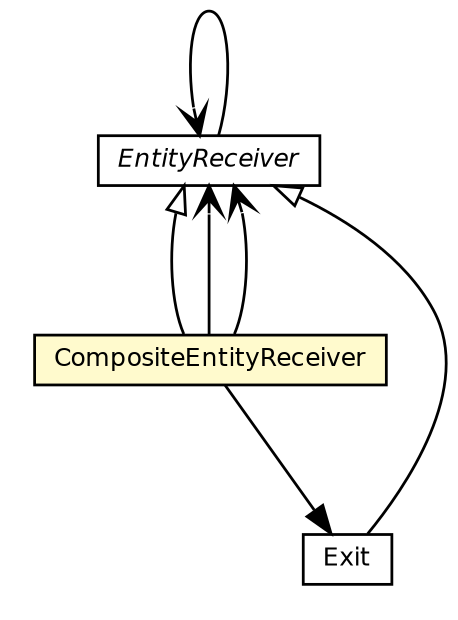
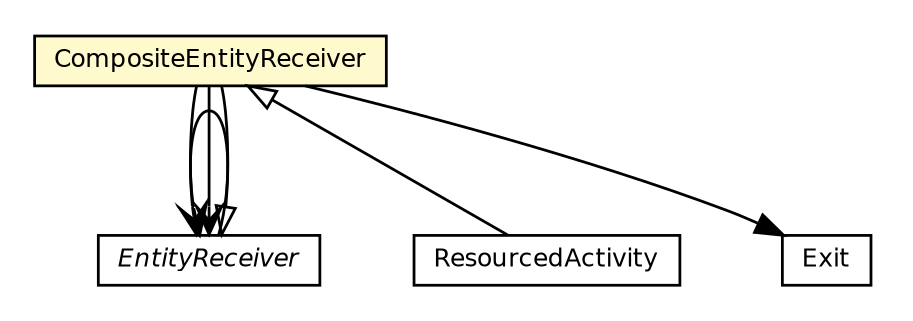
  digraph {
    nodesep=0.25
    ranksep=0.5
    node [fontcolor=black fontname=Helvetica fontsize=9.0 shape=plaintext]
    edge [color=black fontcolor=black fontname=Helvetica fontsize=10.0 headport=p labelfontname=Helvetica labelfontsize=10 tailport=p]
+   n1 [label=<<table title="jsl.modeling.elements.resource.ResourcedActivity" border="0" cellborder="1" cellspacing="0" cellpadding="2" port="p" href="./ResourcedActivity.html"> 		<tr><td><table border="0" cellspacing="0" cellpadding="1"> <tr><td align="center" balign="center"> ResourcedActivity </td></tr> 		</table></td></tr> 		</table>>]
    n2 [label=<<table title="jsl.modeling.elements.resource.EntityReceiver" border="0" cellborder="1" cellspacing="0" cellpadding="2" port="p" href="./EntityReceiver.html"> 		<tr><td><table border="0" cellspacing="0" cellpadding="1"> <tr><td align="center" balign="center"><font face="Helvetica-Oblique"> EntityReceiver </font></td></tr> 		</table></td></tr> 		</table>>]
    n3 [label=<<table title="jsl.modeling.elements.resource.CompositeEntityReceiver" border="0" cellborder="1" cellspacing="0" cellpadding="2" port="p" bgcolor="lemonChiffon" href="./CompositeEntityReceiver.html"> 		<tr><td><table border="0" cellspacing="0" cellpadding="1"> <tr><td align="center" balign="center"> CompositeEntityReceiver </td></tr> 		</table></td></tr> 		</table>>]
    n4 [label=<<table title="jsl.modeling.elements.resource.CompositeEntityReceiver.Exit" border="0" cellborder="1" cellspacing="0" cellpadding="2" port="p" href="./CompositeEntityReceiver.Exit.html"> 		<tr><td><table border="0" cellspacing="0" cellpadding="1"> <tr><td align="center" balign="center"> Exit </td></tr> 		</table></td></tr> 		</table>>]
    n2 -> n2 [arrowhead=open]
    n2 -> n3 [arrowtail=empty dir=back fontsize=10 color="" fontcolor=""]
-   n2 -> n4 [arrowtail=empty dir=back fontsize=10 color="" fontcolor=""]
+   n3 -> n1 [arrowtail=empty dir=back fontsize=10 color="" fontcolor=""]
    n3 -> n2 [arrowhead=open]
    n3 -> n2 [arrowhead=open]
    n3 -> n4 [arrowhead=normal]
  }
